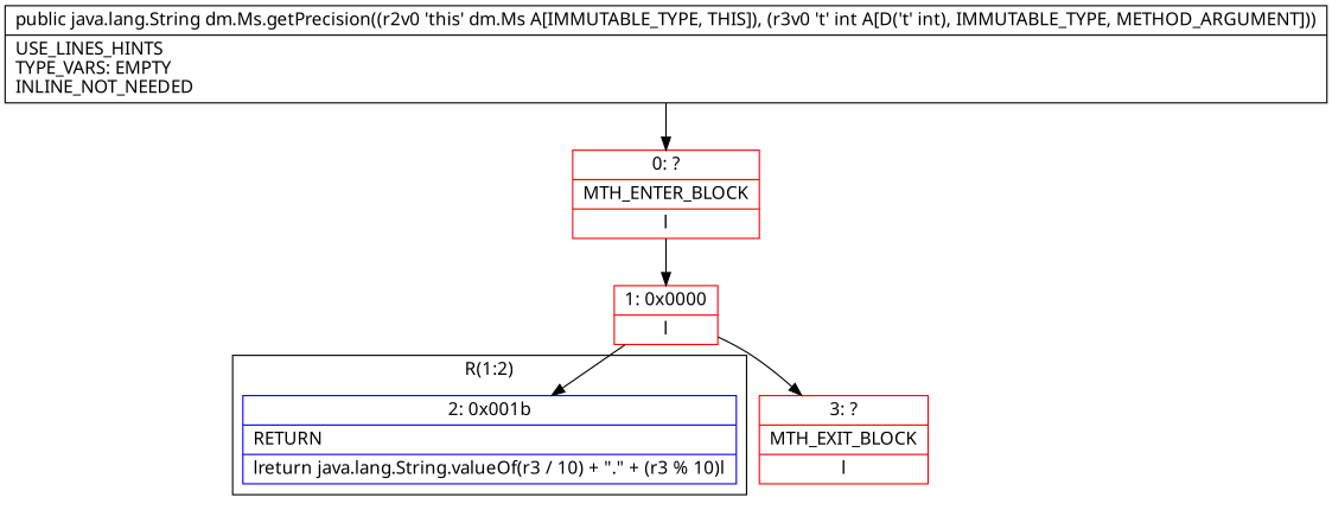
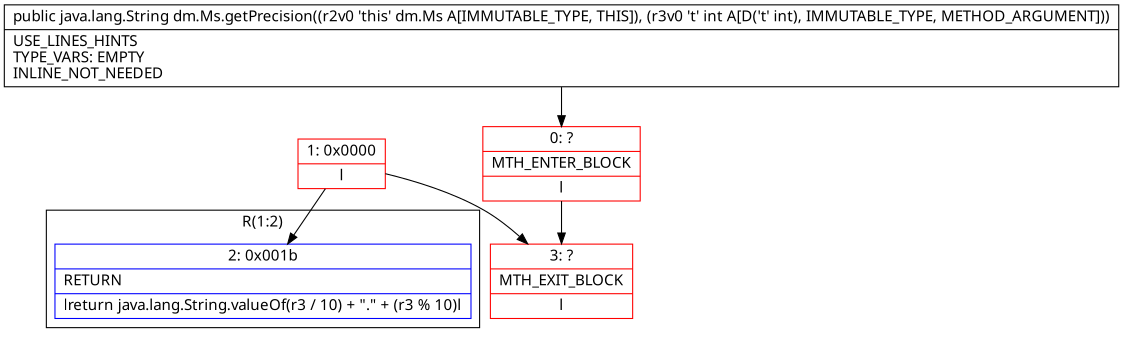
  digraph {
    fontname="Noto Sans"
    node [color=red fontname="Noto Sans" shape=record]
    edge [fontname="Noto Sans"]
    n1 [color=blue label="{2\:\ 0x001b|RETURN\l|lreturn java.lang.String.valueOf(r3 \/ 10) + \".\" + (r3 % 10)l}"]
    n2 [label="{3\:\ ?|MTH_EXIT_BLOCK\l|l}"]
    n3 [label="{0\:\ ?|MTH_ENTER_BLOCK\l|l}"]
    n4 [label="{1\:\ 0x0000|l}"]
    n5 [label="{public java.lang.String dm.Ms.getPrecision((r2v0 'this' dm.Ms A[IMMUTABLE_TYPE, THIS]), (r3v0 't' int A[D('t' int), IMMUTABLE_TYPE, METHOD_ARGUMENT]))  | USE_LINES_HINTS\lTYPE_VARS: EMPTY\lINLINE_NOT_NEEDED\l}" color=""]
    subgraph cluster_1 {
      label="R(1:2)"
      n1
    }
-   n3 -> n4
+   n3 -> n2
    n4 -> n1
    n4 -> n2
    n5 -> n3
  }
